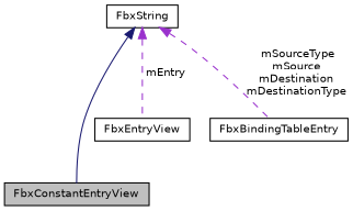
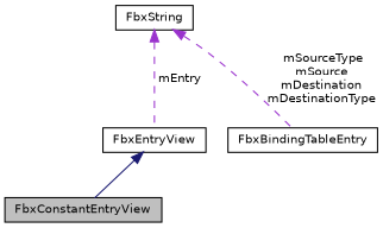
  digraph {
    node [color=black fillcolor=white fontname=Helvetica fontsize=10 shape=record style=filled]
    edge [color=darkorchid3 dir=back fontname=Helvetica fontsize=10 labelfontname=Helvetica labelfontsize=10 style=dashed]
    n1 [fillcolor=grey75 fontcolor=black height=0.2 label=FbxConstantEntryView width=0.4]
    n2 [height=0.2 label=FbxEntryView width=0.4]
    n3 [height=0.2 label=FbxBindingTableEntry width=0.4]
    n4 [height=0.2 label=FbxString width=0.4]
-   n4 -> n1 [color=midnightblue style=solid]
+   n2 -> n1 [color=midnightblue style=solid]
    n4 -> n2 [label=" mEntry"]
    n4 -> n3 [label=" mSourceType\nmSource\nmDestination\nmDestinationType"]
  }
